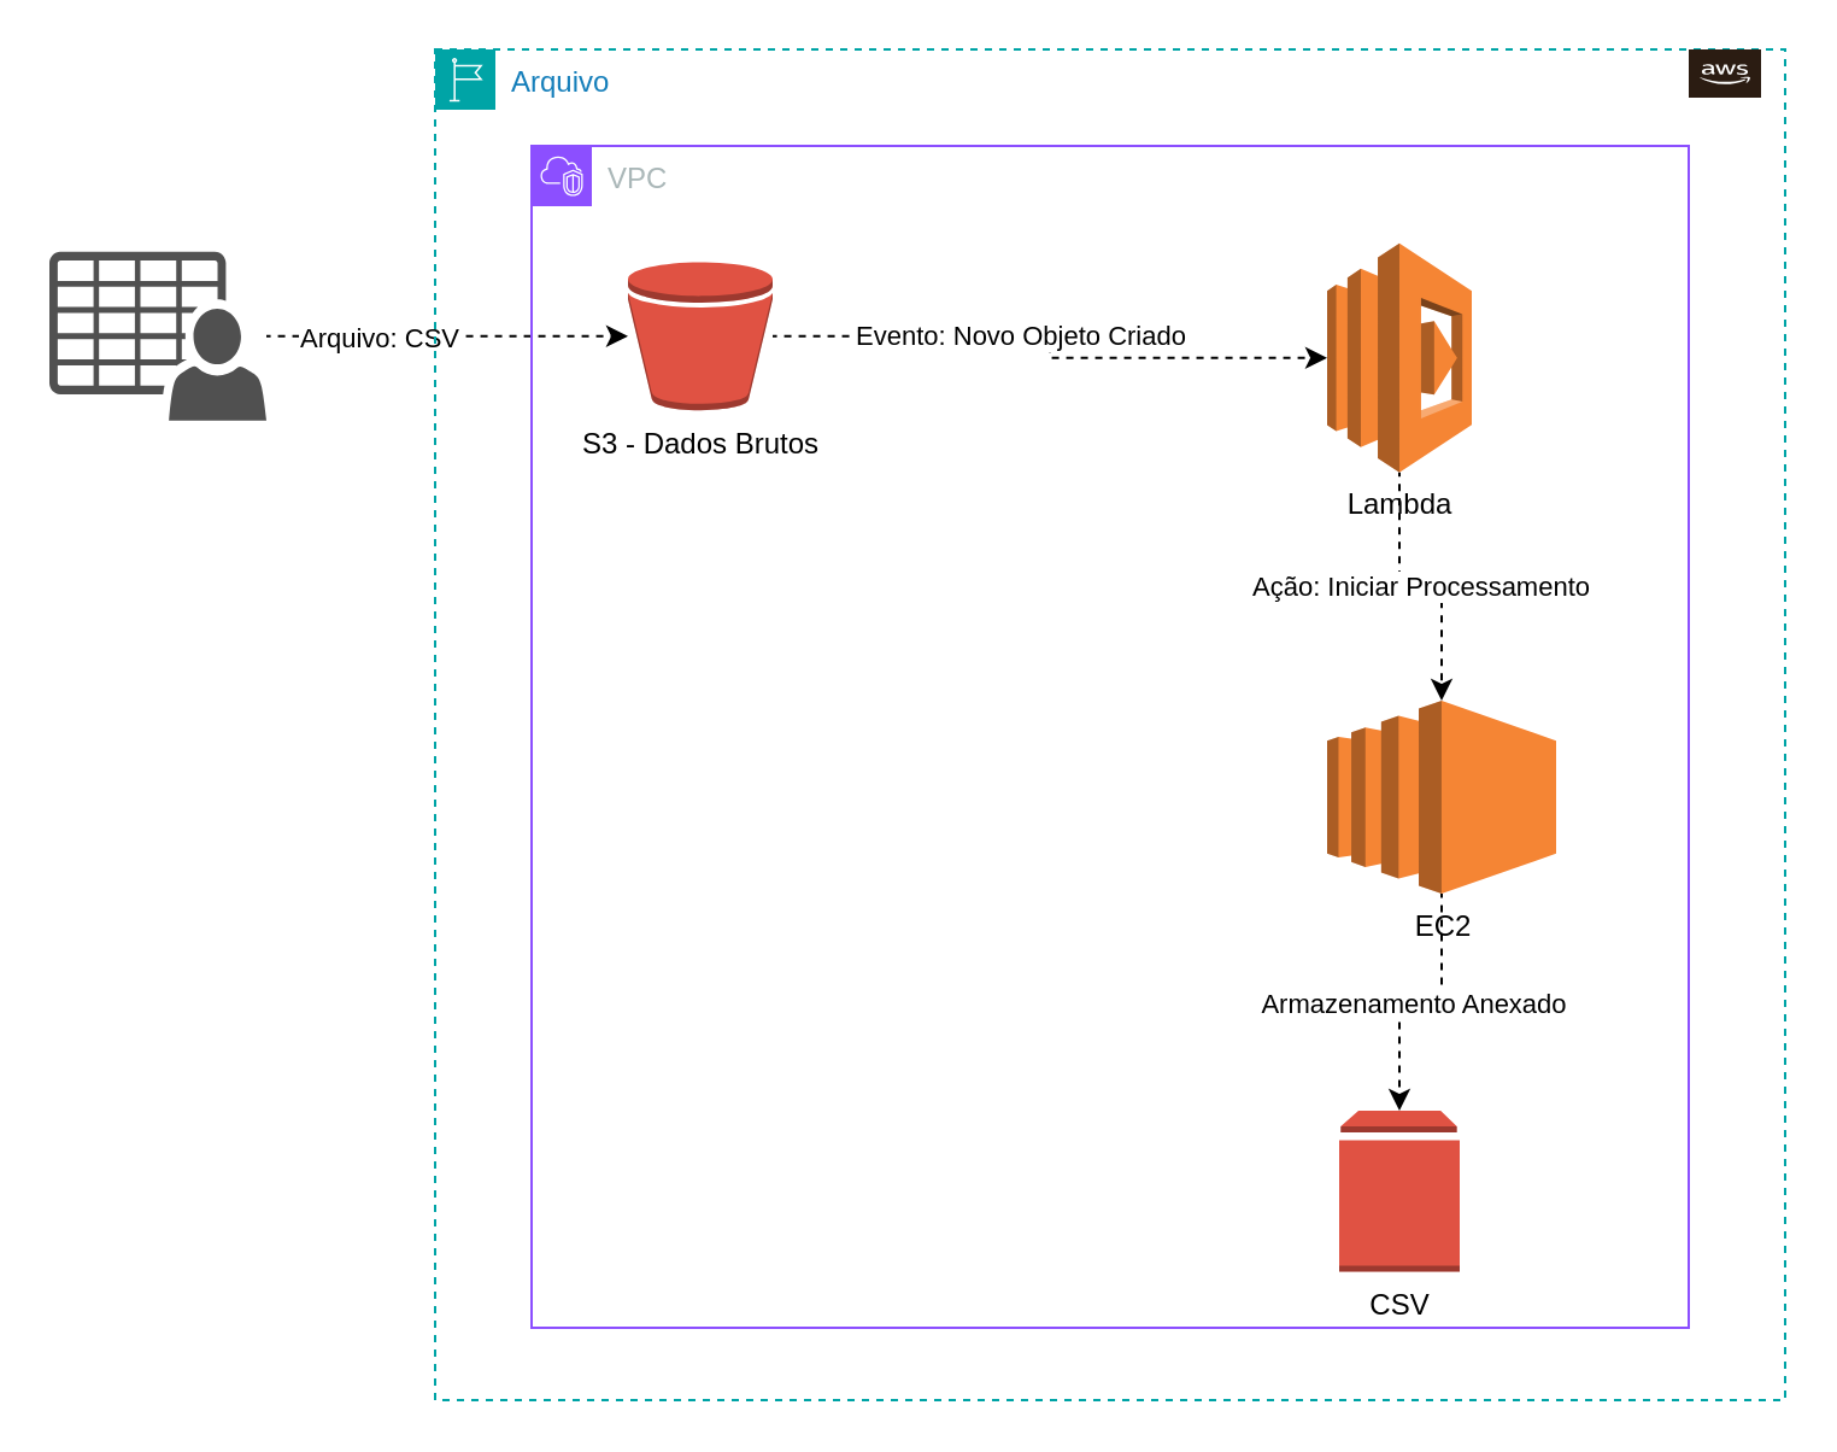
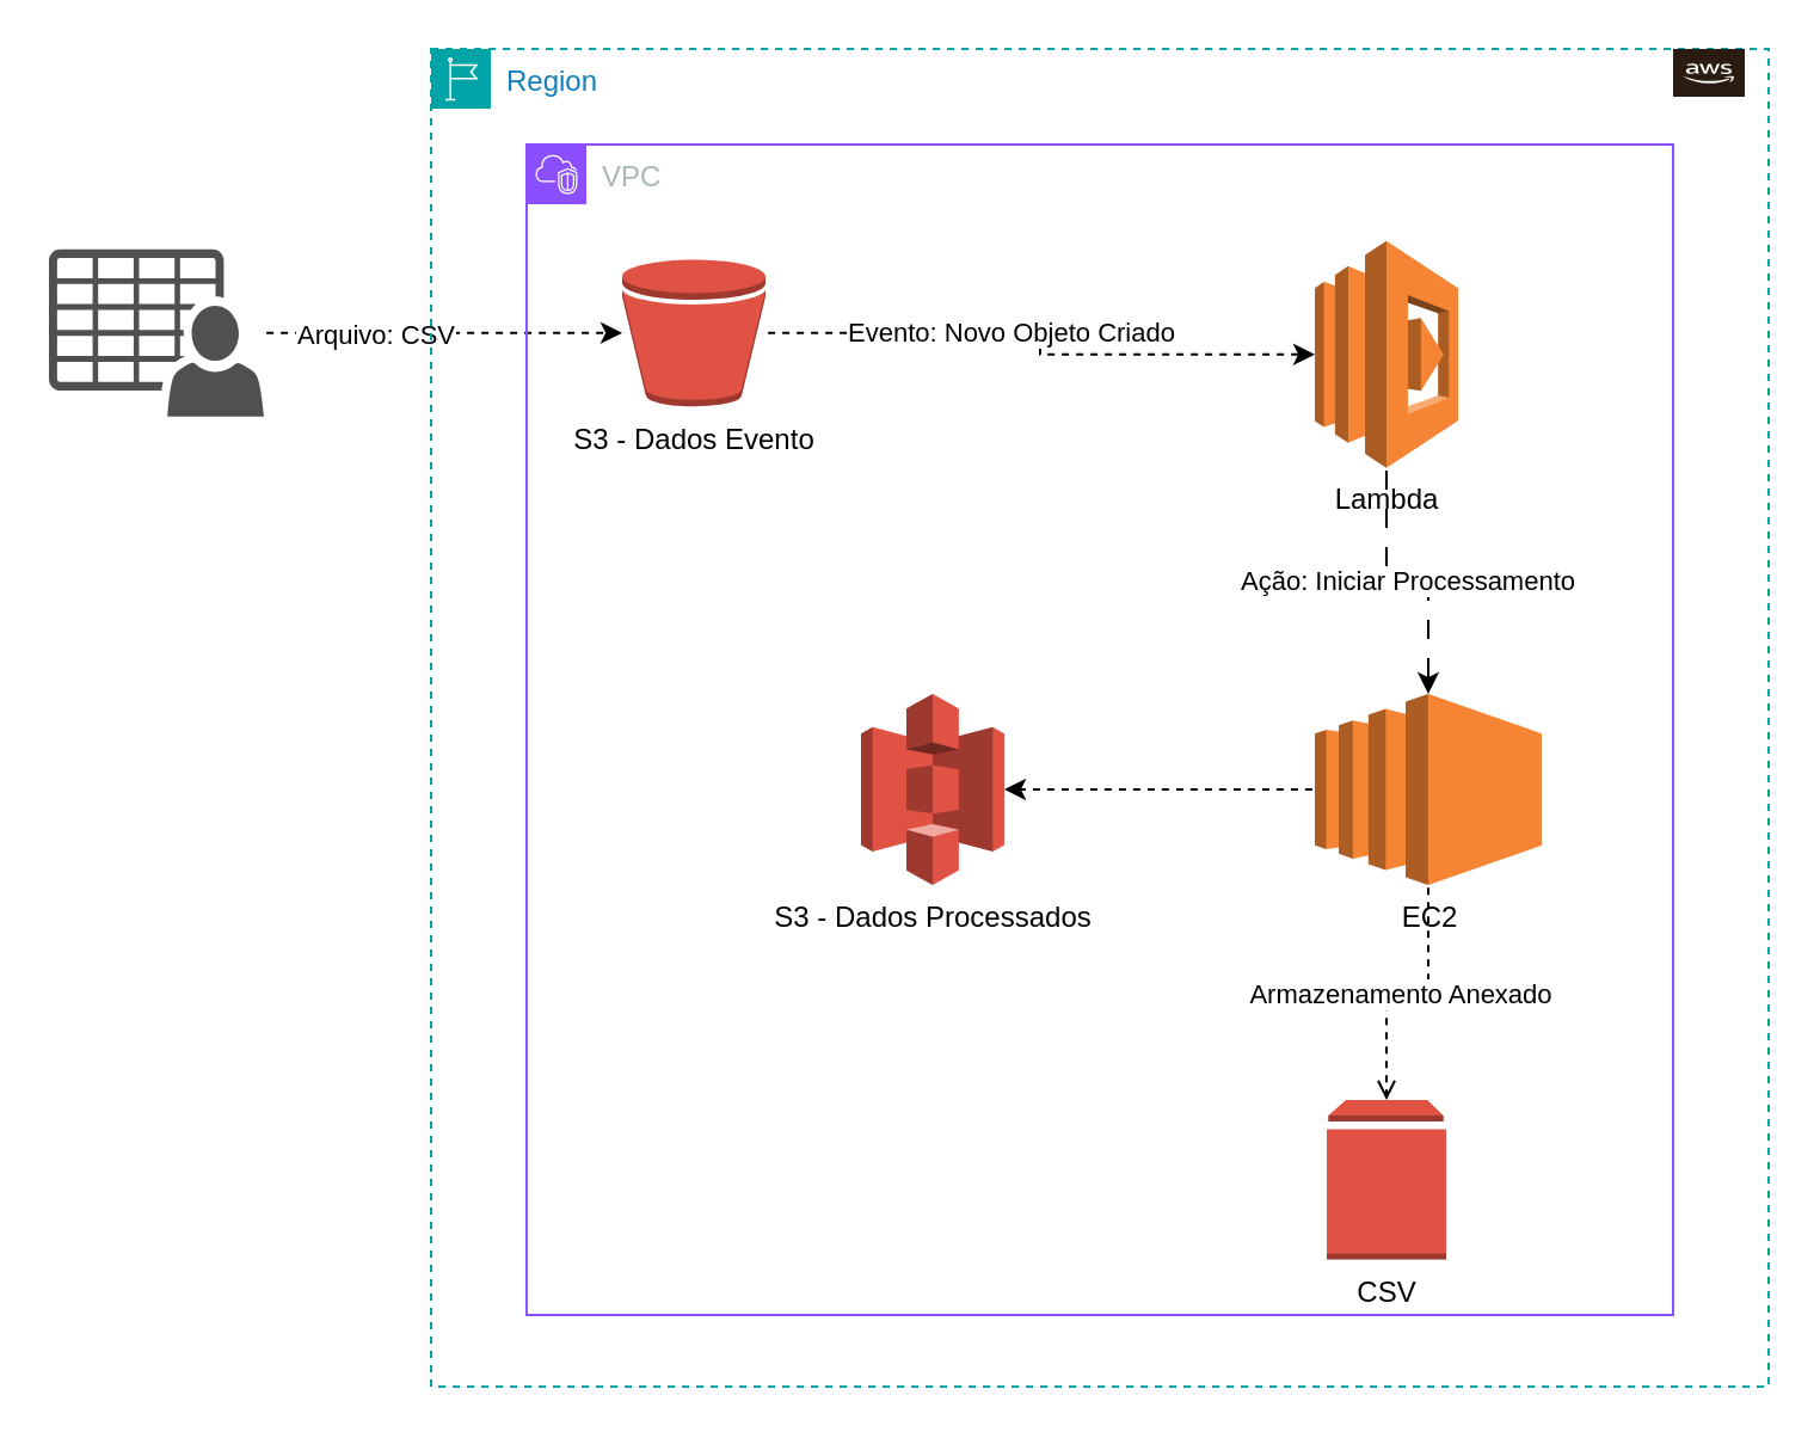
  <mxCell id="0" />
  <mxCell id="1" parent="0" />
  <mxCell id="2" style="edgeStyle=orthogonalEdgeStyle;rounded=0;orthogonalLoop=1;jettySize=auto;html=1;dashed=1;endArrow=classic;endFill=1;flowAnimation=1;" edge="1" parent="1" source="4" target="10"><mxGeometry relative="1" as="geometry" /></mxCell>
  <mxCell id="3" value="Arquivo: CSV" style="edgeLabel;html=1;align=center;verticalAlign=middle;resizable=0;points=[];" vertex="1" connectable="0" parent="2"><mxGeometry x="-0.39" y="-1" relative="1" as="geometry"><mxPoint as="offset" /></mxGeometry></mxCell>
  <mxCell id="4" value="" style="sketch=0;pointerEvents=1;shadow=0;dashed=0;html=1;strokeColor=none;fillColor=#505050;labelPosition=center;verticalLabelPosition=bottom;verticalAlign=top;outlineConnect=0;align=center;shape=mxgraph.office.users.csv_file;" vertex="1" parent="1"><mxGeometry x="20" y="103.88" width="90" height="70" as="geometry" /></mxCell>
- <mxCell id="5" value="Arquivo" style="points=[[0,0],[0.25,0],[0.5,0],[0.75,0],[1,0],[1,0.25],[1,0.5],[1,0.75],[1,1],[0.75,1],[0.5,1],[0.25,1],[0,1],[0,0.75],[0,0.5],[0,0.25]];outlineConnect=0;gradientColor=none;html=1;whiteSpace=wrap;fontSize=12;fontStyle=0;container=1;pointerEvents=0;collapsible=0;recursiveResize=0;shape=mxgraph.aws4.group;grIcon=mxgraph.aws4.group_region;strokeColor=#00A4A6;fillColor=none;verticalAlign=top;align=left;spacingLeft=30;fontColor=#147EBA;dashed=1;" vertex="1" parent="1"><mxGeometry x="180" y="20" width="560" height="560" as="geometry" /></mxCell>
+ <mxCell id="5" value="Region" style="points=[[0,0],[0.25,0],[0.5,0],[0.75,0],[1,0],[1,0.25],[1,0.5],[1,0.75],[1,1],[0.75,1],[0.5,1],[0.25,1],[0,1],[0,0.75],[0,0.5],[0,0.25]];outlineConnect=0;gradientColor=none;html=1;whiteSpace=wrap;fontSize=12;fontStyle=0;container=1;pointerEvents=0;collapsible=0;recursiveResize=0;shape=mxgraph.aws4.group;grIcon=mxgraph.aws4.group_region;strokeColor=#00A4A6;fillColor=none;verticalAlign=top;align=left;spacingLeft=30;fontColor=#147EBA;dashed=1;" vertex="1" parent="1"><mxGeometry x="180" y="20" width="560" height="560" as="geometry" /></mxCell>
  <mxCell id="6" value="VPC" style="points=[[0,0],[0.25,0],[0.5,0],[0.75,0],[1,0],[1,0.25],[1,0.5],[1,0.75],[1,1],[0.75,1],[0.5,1],[0.25,1],[0,1],[0,0.75],[0,0.5],[0,0.25]];outlineConnect=0;gradientColor=none;html=1;whiteSpace=wrap;fontSize=12;fontStyle=0;container=1;pointerEvents=0;collapsible=0;recursiveResize=0;shape=mxgraph.aws4.group;grIcon=mxgraph.aws4.group_vpc2;strokeColor=#8C4FFF;fillColor=none;verticalAlign=top;align=left;spacingLeft=30;fontColor=#AAB7B8;dashed=0;" vertex="1" parent="5"><mxGeometry x="40" y="40" width="480" height="490" as="geometry" /></mxCell>
  <mxCell id="7" value="CSV" style="outlineConnect=0;dashed=0;verticalLabelPosition=bottom;verticalAlign=top;align=center;html=1;shape=mxgraph.aws3.volume;fillColor=#E05243;gradientColor=none;" vertex="1" parent="6"><mxGeometry x="335" y="400" width="50" height="66.75" as="geometry" /></mxCell>
  <mxCell id="8" style="edgeStyle=orthogonalEdgeStyle;rounded=0;orthogonalLoop=1;jettySize=auto;html=1;dashed=1;flowAnimation=1;" edge="1" parent="6" source="10" target="11"><mxGeometry relative="1" as="geometry" /></mxCell>
  <mxCell id="9" value="Evento: Novo Objeto Criado" style="edgeLabel;html=1;align=center;verticalAlign=middle;resizable=0;points=[];" vertex="1" connectable="0" parent="8"><mxGeometry x="-0.257" y="-1" relative="1" as="geometry"><mxPoint x="13" y="-1" as="offset" /></mxGeometry></mxCell>
- <mxCell id="10" value="S3 - Dados Brutos" style="outlineConnect=0;dashed=0;verticalLabelPosition=bottom;verticalAlign=top;align=center;html=1;shape=mxgraph.aws3.bucket;fillColor=#E05243;gradientColor=none;" vertex="1" parent="6"><mxGeometry x="40" y="48.13" width="60" height="61.5" as="geometry" /></mxCell>
+ <mxCell id="10" value="S3 - Dados Evento" style="outlineConnect=0;dashed=0;verticalLabelPosition=bottom;verticalAlign=top;align=center;html=1;shape=mxgraph.aws3.bucket;fillColor=#E05243;gradientColor=none;" vertex="1" parent="6"><mxGeometry x="40" y="48.13" width="60" height="61.5" as="geometry" /></mxCell>
  <mxCell id="11" value="Lambda" style="outlineConnect=0;dashed=0;verticalLabelPosition=bottom;verticalAlign=top;align=center;html=1;shape=mxgraph.aws3.lambda;fillColor=#F58534;gradientColor=none;" vertex="1" parent="6"><mxGeometry x="330" y="40.38" width="60" height="95" as="geometry" /></mxCell>
- <mxCell id="12" style="edgeStyle=orthogonalEdgeStyle;rounded=0;orthogonalLoop=1;jettySize=auto;html=1;dashed=1;flowAnimation=1;" edge="1" parent="6" source="14" target="7"><mxGeometry relative="1" as="geometry" /></mxCell>
+ <mxCell id="12" style="edgeStyle=orthogonalEdgeStyle;rounded=0;orthogonalLoop=1;jettySize=auto;html=1;dashed=1;flowAnimation=1;endArrow=open;" edge="1" parent="6" source="14" target="7"><mxGeometry relative="1" as="geometry" /></mxCell>
  <mxCell id="13" value="Armazenamento Anexado" style="edgeLabel;html=1;align=center;verticalAlign=middle;resizable=0;points=[];" vertex="1" connectable="0" parent="12"><mxGeometry x="0.067" relative="1" as="geometry"><mxPoint as="offset" /></mxGeometry></mxCell>
  <mxCell id="14" value="EC2" style="outlineConnect=0;dashed=0;verticalLabelPosition=bottom;verticalAlign=top;align=center;html=1;shape=mxgraph.aws3.ec2;fillColor=#F58534;gradientColor=none;" vertex="1" parent="6"><mxGeometry x="330" y="230" width="95" height="80" as="geometry" /></mxCell>
- <mxCell id="16" style="edgeStyle=orthogonalEdgeStyle;rounded=0;orthogonalLoop=1;jettySize=auto;html=1;entryX=0.5;entryY=0;entryDx=0;entryDy=0;entryPerimeter=0;dashed=1;flowAnimation=1;" edge="1" parent="6" source="11" target="14"><mxGeometry relative="1" as="geometry" /></mxCell>
+ <mxCell id="15" value="S3 - Dados Processados" style="outlineConnect=0;dashed=0;verticalLabelPosition=bottom;verticalAlign=top;align=center;html=1;shape=mxgraph.aws3.s3;fillColor=#E05243;gradientColor=none;" vertex="1" parent="6"><mxGeometry x="140" y="230" width="60" height="80" as="geometry" /></mxCell>
+ <mxCell id="16" style="edgeStyle=orthogonalEdgeStyle;rounded=0;orthogonalLoop=1;jettySize=auto;html=1;entryX=0.5;entryY=0;entryDx=0;entryDy=0;entryPerimeter=0;dashed=0;flowAnimation=1;" edge="1" parent="6" source="11" target="14"><mxGeometry relative="1" as="geometry" /></mxCell>
  <mxCell id="17" value="Ação: Iniciar Processamento" style="edgeLabel;html=1;align=center;verticalAlign=middle;resizable=0;points=[];" vertex="1" connectable="0" parent="16"><mxGeometry x="-0.0" relative="1" as="geometry"><mxPoint as="offset" /></mxGeometry></mxCell>
+ <mxCell id="18" style="edgeStyle=orthogonalEdgeStyle;rounded=0;orthogonalLoop=1;jettySize=auto;html=1;entryX=1;entryY=0.5;entryDx=0;entryDy=0;entryPerimeter=0;dashed=1;flowAnimation=1;" edge="1" parent="6" source="14" target="15"><mxGeometry relative="1" as="geometry" /></mxCell>
  <mxCell id="19" value="" style="outlineConnect=0;dashed=0;verticalLabelPosition=bottom;verticalAlign=top;align=center;html=1;shape=mxgraph.aws3.cloud_2;fillColor=light-dark(#2b1c12, #bd5c17);gradientColor=none;" vertex="1" parent="5"><mxGeometry x="520" width="30" height="20" as="geometry" /></mxCell>
